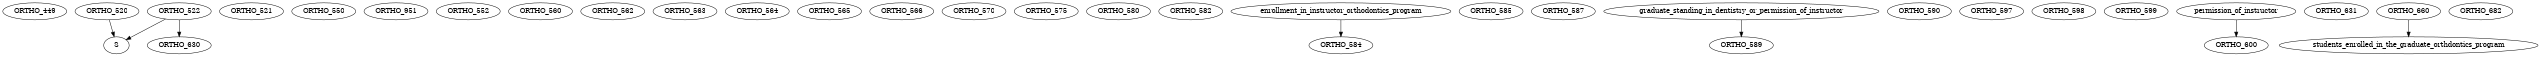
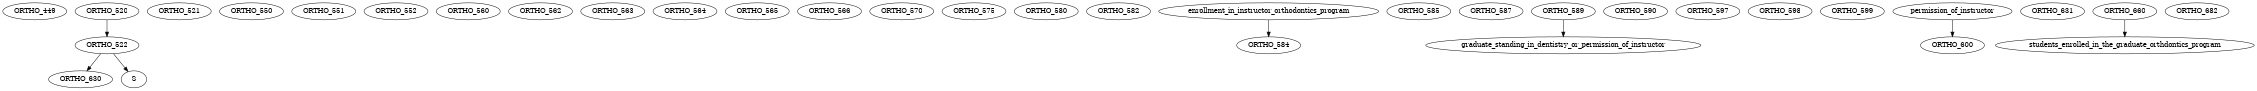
  digraph {
    edge [color=black]
    ORTHO_449
    ORTHO_520
    ORTHO_522
    ORTHO_630
    S
    ORTHO_521
    ORTHO_550
-   ORTHO_551 [label=ORTHO_951]
+   ORTHO_551
    ORTHO_552
    ORTHO_560
    ORTHO_562
    ORTHO_563
    ORTHO_564
    ORTHO_565
    ORTHO_566
    ORTHO_570
    ORTHO_575
    ORTHO_580
    ORTHO_582
    n20 [label=enrollment_in_instructor_orthodontics_program]
    ORTHO_584
    ORTHO_585
    ORTHO_587
    graduate_standing_in_dentistry_or_permission_of_instructor
    ORTHO_589
    ORTHO_590
    ORTHO_597
    ORTHO_598
    ORTHO_599
    permission_of_instructor
    ORTHO_600
    ORTHO_631
    ORTHO_660
    students_enrolled_in_the_graduate_orthdontics_program
    ORTHO_682
-   ORTHO_520 -> S
+   ORTHO_520 -> ORTHO_522
    ORTHO_522 -> ORTHO_630
    ORTHO_522 -> S
    n20 -> ORTHO_584
-   graduate_standing_in_dentistry_or_permission_of_instructor -> ORTHO_589
+   ORTHO_589 -> graduate_standing_in_dentistry_or_permission_of_instructor
    permission_of_instructor -> ORTHO_600
    ORTHO_660 -> students_enrolled_in_the_graduate_orthdontics_program
  }
